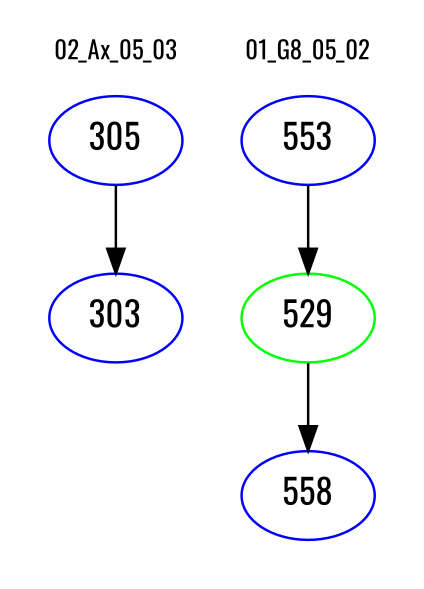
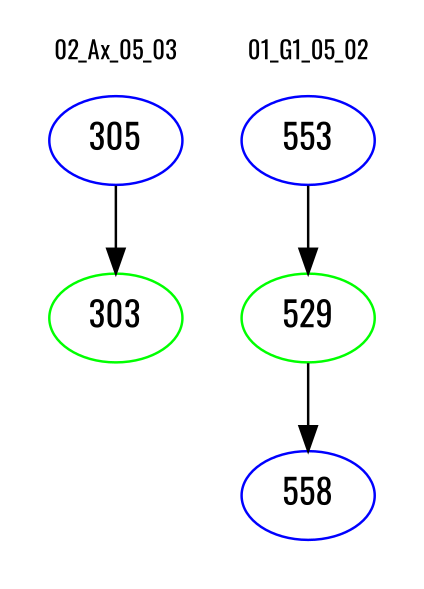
  digraph {
    fontname=Oswald
    node [color=blue fontname=Oswald]
    edge [color=black fontname=Oswald]
    n1 [label=305]
-   n2 [label=303]
+   n2 [color=green label=303]
    n3 [label=553]
    n4 [color=green label=529]
    n5 [label=558]
    subgraph cluster_1 {
      color=white
      fontsize=10
      label="02_Ax_05_03"
      n1
      n2
    }
    subgraph cluster_2 {
      color=white
      fontsize=10
-     label="01_G8_05_02"
+     label="01_G1_05_02"
      n3
      n4
      n5
    }
    n1 -> n2
    n3 -> n4
    n4 -> n5
  }
